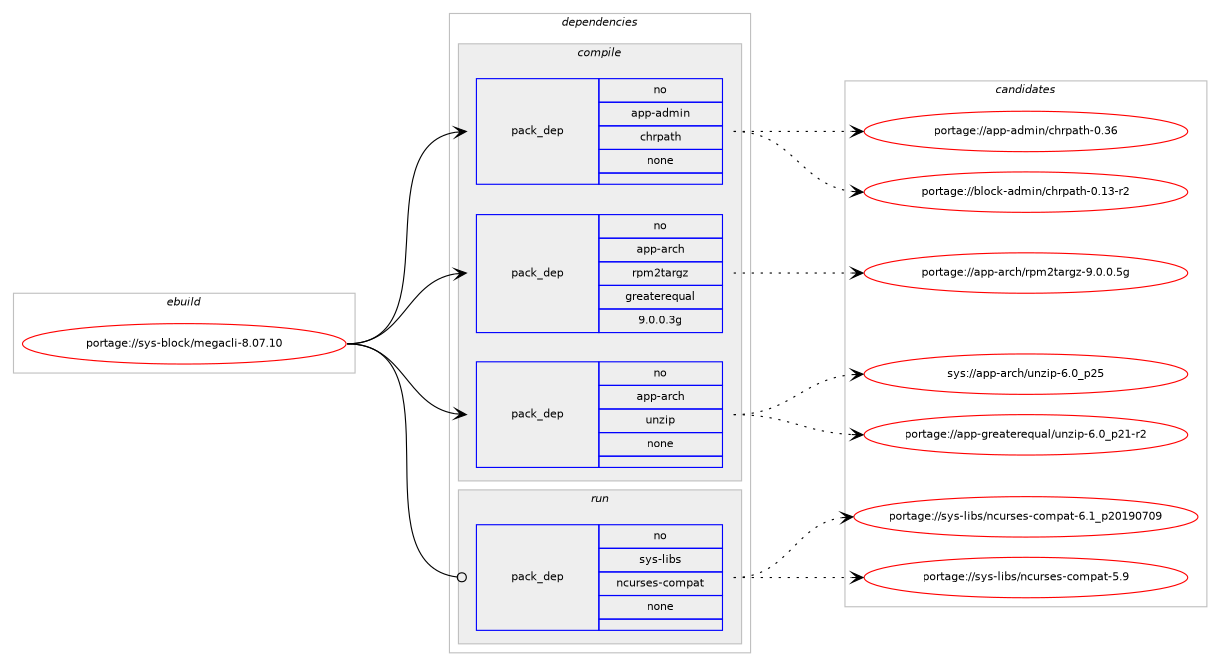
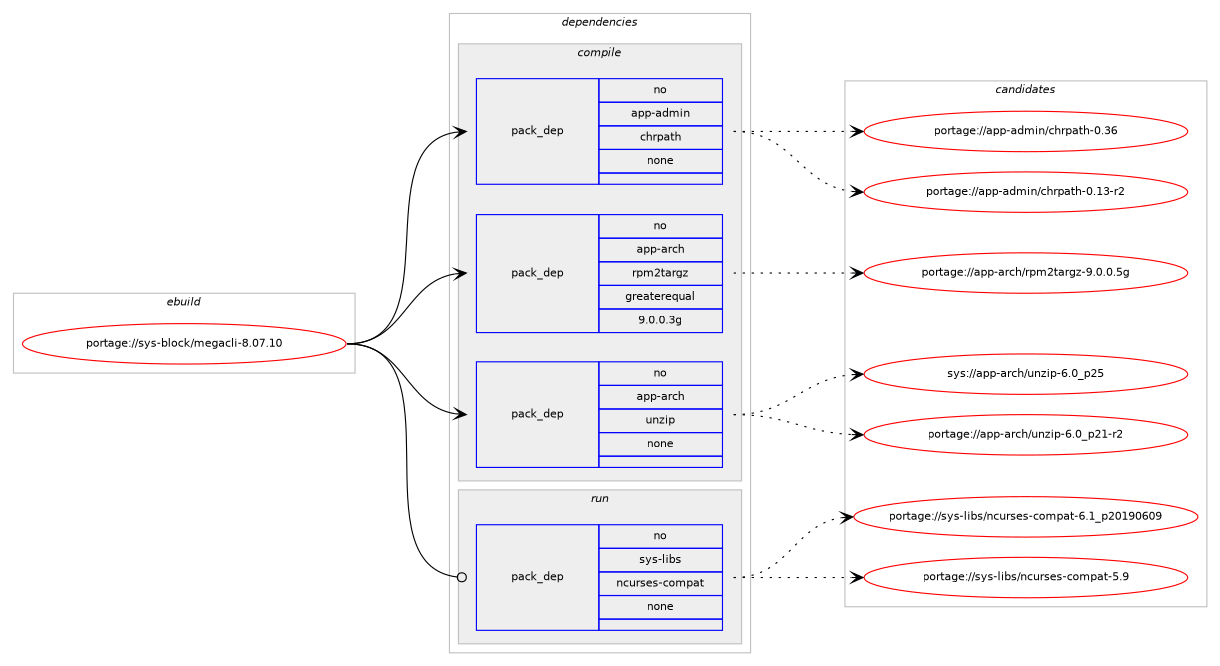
  digraph {
    compound=true
    concentrate=true
    fontname=Helvetica
    fontsize=10
    newrank=true
    rankdir=LR
    ranksep=1.5
    node [color=red fontname=Helvetica fontsize=10]
    edge [arrowhead=vee headport=w style=dotted tailport=e weight=100]
    n1 [label="portage://sys-block/megacli-8.07.10" width=4]
    n2 [color=blue label=<<TABLE BORDER="0" CELLBORDER="1" CELLSPACING="0" CELLPADDING="4" WIDTH="220"><TR><TD ROWSPAN="6" CELLPADDING="30">pack_dep</TD></TR><TR><TD WIDTH="110">no</TD></TR><TR><TD>app-admin</TD></TR><TR><TD>chrpath</TD></TR><TR><TD>none</TD></TR><TR><TD></TD></TR></TABLE>> shape=none]
    n3 [color=blue label=<<TABLE BORDER="0" CELLBORDER="1" CELLSPACING="0" CELLPADDING="4" WIDTH="220"><TR><TD ROWSPAN="6" CELLPADDING="30">pack_dep</TD></TR><TR><TD WIDTH="110">no</TD></TR><TR><TD>app-arch</TD></TR><TR><TD>rpm2targz</TD></TR><TR><TD>greaterequal</TD></TR><TR><TD>9.0.0.3g</TD></TR></TABLE>> shape=none]
    n4 [color=blue label=<<TABLE BORDER="0" CELLBORDER="1" CELLSPACING="0" CELLPADDING="4" WIDTH="220"><TR><TD ROWSPAN="6" CELLPADDING="30">pack_dep</TD></TR><TR><TD WIDTH="110">no</TD></TR><TR><TD>app-arch</TD></TR><TR><TD>unzip</TD></TR><TR><TD>none</TD></TR><TR><TD></TD></TR></TABLE>> shape=none]
    n5 [color=blue label=<<TABLE BORDER="0" CELLBORDER="1" CELLSPACING="0" CELLPADDING="4" WIDTH="220"><TR><TD ROWSPAN="6" CELLPADDING="30">pack_dep</TD></TR><TR><TD WIDTH="110">no</TD></TR><TR><TD>sys-libs</TD></TR><TR><TD>ncurses-compat</TD></TR><TR><TD>none</TD></TR><TR><TD></TD></TR></TABLE>> shape=none]
    n6 [label="portage://app-admin/chrpath-0.36" width=4]
-   n7 [label="portage://block-admin/chrpath-0.13-r2" width=4]
+   n7 [label="portage://app-admin/chrpath-0.13-r2" width=4]
    n8 [label="portage://app-arch/rpm2targz-9.0.0.5g" width=4]
    n9 [label="sys://app-arch/unzip-6.0_p25" width=4]
-   n10 [label="portage://app-greaterequal/unzip-6.0_p21-r2" width=4]
-   n11 [label="portage://sys-libs/ncurses-compat-6.1_p20190709" width=4]
+   n10 [label="portage://app-arch/unzip-6.0_p21-r2" width=4]
+   n11 [label="portage://sys-libs/ncurses-compat-6.1_p20190609" width=4]
    n12 [label="portage://sys-libs/ncurses-compat-5.9" width=4]
    subgraph cluster_1 {
      color=gray
      label=<<i>ebuild</i>>
      rank=same
      n1
    }
    subgraph cluster_2 {
      color=gray
      label=<<i>dependencies</i>>
      subgraph cluster_3 {
        color=gray
        fillcolor="#eeeeee"
        label=<<i>compile</i>>
        style=filled
        subgraph sub_4 {
          color=gray
          fillcolor="#eeeeee"
          label=<<i>compile</i>>
          style=filled
          n2
        }
        subgraph sub_5 {
          color=gray
          fillcolor="#eeeeee"
          label=<<i>compile</i>>
          style=filled
          n3
        }
        subgraph sub_6 {
          color=gray
          fillcolor="#eeeeee"
          label=<<i>compile</i>>
          style=filled
          n4
        }
      }
      subgraph cluster_7 {
        color=gray
        fillcolor="#eeeeee"
        label=<<i>compile and run</i>>
        style=filled
      }
      subgraph cluster_8 {
        color=gray
        fillcolor="#eeeeee"
        label=<<i>run</i>>
        style=filled
        subgraph sub_9 {
          color=gray
          fillcolor="#eeeeee"
          label=<<i>run</i>>
          style=filled
          n5
        }
      }
    }
    subgraph cluster_10 {
      color=gray
      label=<<i>candidates</i>>
      rank=same
      subgraph sub_11 {
        color=black
        label=<<i>candidates</i>>
        nodesep=1
        rank=same
        n6
        n7
      }
      subgraph sub_12 {
        color=black
        label=<<i>candidates</i>>
        nodesep=1
        rank=same
        n8
      }
      subgraph sub_13 {
        color=black
        label=<<i>candidates</i>>
        nodesep=1
        rank=same
        n9
        n10
      }
      subgraph sub_14 {
        color=black
        label=<<i>candidates</i>>
        nodesep=1
        rank=same
        n11
        n12
      }
    }
    n1 -> n2 [style=solid weight=20]
    n1 -> n3 [style=solid weight=20]
    n1 -> n4 [style=solid weight=20]
    n1 -> n5 [arrowhead=odot style=solid weight=20]
    n2 -> n6
    n2 -> n7
    n3 -> n8
    n4 -> n9
    n4 -> n10
    n5 -> n11
    n5 -> n12
  }
